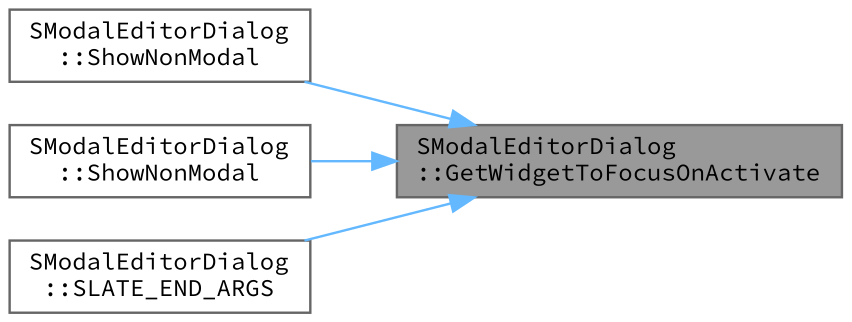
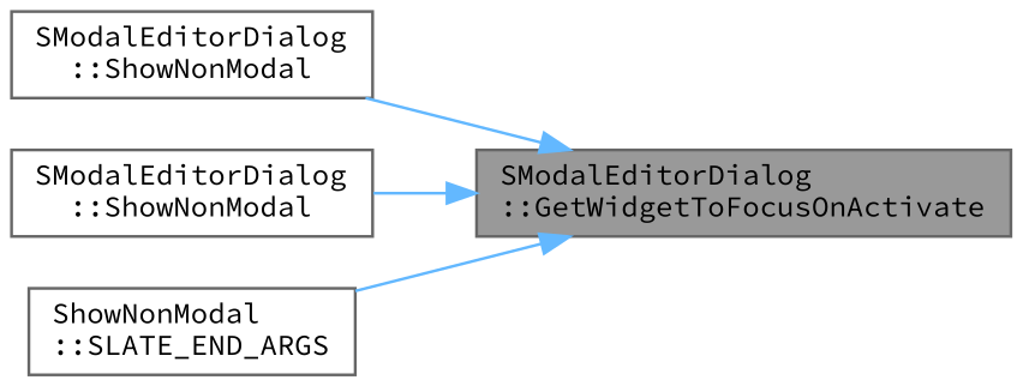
  digraph {
    rankdir=RL
    fontname="Source Code Pro"
    node [color=grey40 fillcolor=white fontname="Source Code Pro" fontsize=10 shape=box style=filled]
    edge [color=steelblue1 dir=back fontname="Source Code Pro" fontsize=10 labelfontname=Helvetica labelfontsize=10 style=solid]
    n1 [color=gray40 fillcolor=grey60 fontcolor=black height=0.2 label="SModalEditorDialog\l::GetWidgetToFocusOnActivate" width=0.4]
    n2 [height=0.2 label="SModalEditorDialog\l::ShowNonModal" width=0.4]
    n3 [height=0.2 label="SModalEditorDialog\l::ShowNonModal" width=0.4]
-   n4 [height=0.2 label="SModalEditorDialog\l::SLATE_END_ARGS" width=0.4]
+   n4 [height=0.2 label="ShowNonModal\l::SLATE_END_ARGS" width=0.4]
    n1 -> n2
    n1 -> n3
    n1 -> n4
  }
